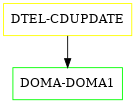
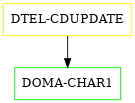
  digraph {
    node [shape=box]
    "DTEL-CDUPDATE" [color=yellow]
-   "DOMA-CHAR1" [color=green label="DOMA-DOMA1"]
+   "DOMA-CHAR1" [color=green]
    "DTEL-CDUPDATE" -> "DOMA-CHAR1"
  }
